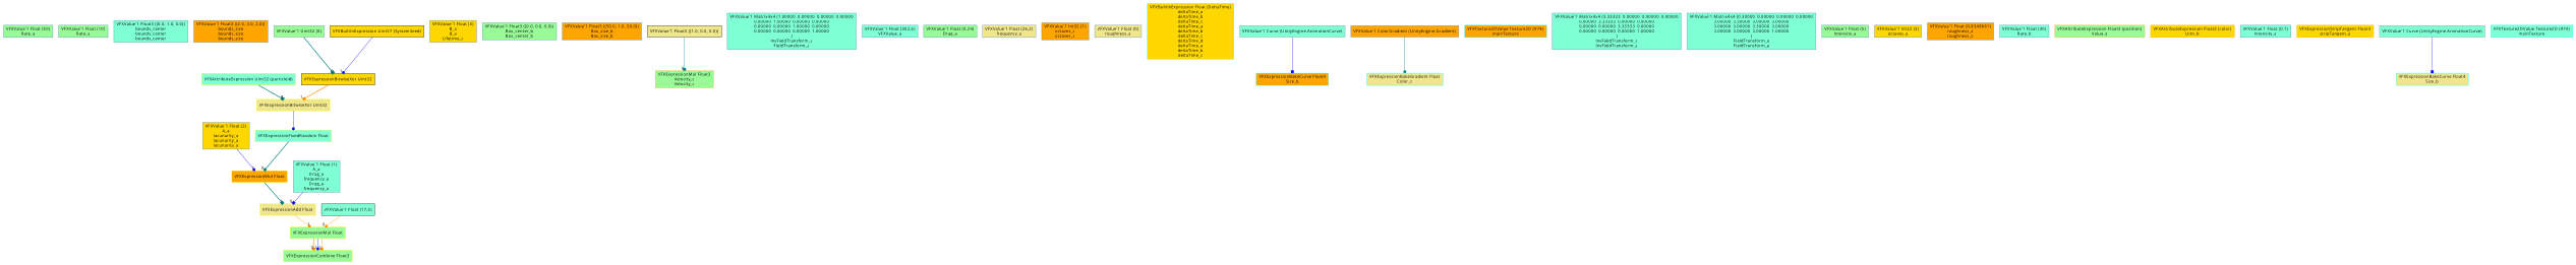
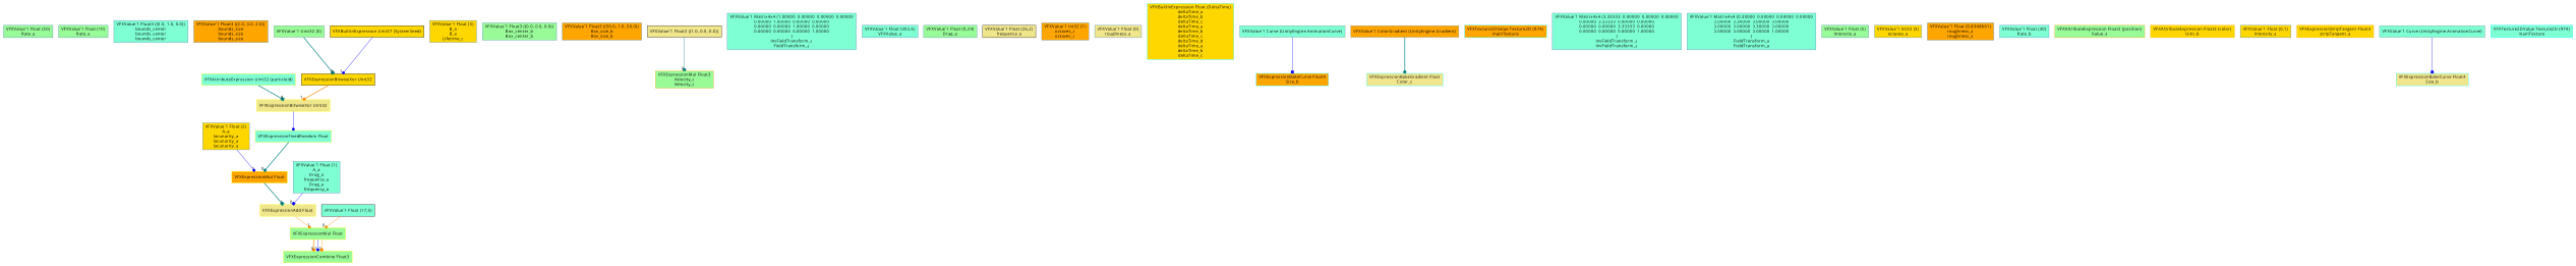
  digraph {
    fontname="Open Sans"
    node [color=steelblue fillcolor=aquamarine fontname="Open Sans" shape=box style=filled]
    edge [arrowhead=dot color=blue fontname="Open Sans" headlabel=0 style=solid]
    n1 [fillcolor=palegreen label="VFXValue`1 Float (50)\nRate_a"]
    n2 [fillcolor=palegreen label="VFXValue`1 Float (10)\nRate_a"]
    n3 [label="VFXValue`1 Float3 ((0.0, 1.0, 0.0))\nbounds_center\nbounds_center\nbounds_center"]
    n4 [fillcolor=orange label="VFXValue`1 Float3 ((2.0, 3.0, 2.0))\nbounds_size\nbounds_size\nbounds_size"]
    n5 [fillcolor=gold label="VFXValue`1 Float (2)\nA_a\nlacunarity_a\nlacunarity_a\nlacunarity_a"]
    n6 [color=yellow fillcolor=orange label="VFXExpressionMul Float"]
    n7 [color=yellow fillcolor=khaki label="VFXExpressionAdd Float"]
    n8 [fillcolor=gold label="VFXValue`1 Float (3)\nB_a\nB_a\nLifetime_c"]
    n9 [fillcolor=palegreen label="VFXValue`1 Float3 ((0.0, 0.0, 0.0))\nBox_center_b\nBox_center_b"]
    n10 [fillcolor=orange label="VFXValue`1 Float3 ((50.0, 1.0, 50.0))\nBox_size_b\nBox_size_b"]
    n11 [color=orange fillcolor=palegreen label="VFXExpressionMul Float3\nVelocity_c\nVelocity_c"]
    n12 [fillcolor=khaki label="VFXValue`1 Float3 ((1.0, 0.0, 0.0))" color=""]
    n13 [color=yellow fillcolor=palegreen label="VFXExpressionCombine Float3"]
    n14 [color=yellow fillcolor=palegreen label="VFXExpressionMul Float"]
    n15 [label="VFXValue`1 Float (17,5)" color=""]
    n16 [label="VFXValue`1 Float (1)\nA_a\nDrag_a\nfrequency_a\nDrag_a\nfrequency_a"]
    n17 [color=yellow label="VFXExpressionFixedRandom Float"]
    n18 [color=yellow fillcolor=khaki label="VFXExpressionBitwiseXor Uint32"]
    n19 [color=yellow label="VFXAttributeExpression Uint32 (particleId)"]
    n20 [fillcolor=gold label="VFXExpressionBitwiseXor Uint32" color=""]
    n21 [color=lightslategray fillcolor=palegreen label="VFXValue`1 Uint32 (0)"]
    n22 [fillcolor=gold label="VFXBuiltInExpression Uint37 (SystemSeed)" color=""]
    n23 [label="VFXValue`1 Matrix4x4 (1.00000	0.00000	0.00000	0.00000\n0.00000	1.00000	0.00000	0.00000\n0.00000	0.00000	1.00000	0.00000\n0.00000	0.00000	0.00000	1.00000\n)\nInvFieldTransform_a\nFieldTransform_a"]
    n24 [label="VFXValue`1 Float (302,6)\nVFXValue_a"]
    n25 [fillcolor=palegreen label="VFXValue`1 Float (0,24)\nDrag_a"]
-   n26 [fillcolor=khaki label="VFXValue`1 Float (26,2)\nfrequency_a"]
+   n26 [color=black fillcolor=khaki label="VFXValue`1 Float (26,2)\nfrequency_a"]
    n27 [fillcolor=orange label="VFXValue`1 Int32 (1)\noctaves_a\noctaves_a"]
    n28 [fillcolor=khaki label="VFXValue`1 Float (0)\nroughness_a"]
    n29 [color=cyan fillcolor=gold label="VFXBuiltInExpression Float (DeltaTime)\ndeltaTime_a\ndeltaTime_b\ndeltaTime_c\ndeltaTime_a\ndeltaTime_b\ndeltaTime_c\ndeltaTime_d\ndeltaTime_a\ndeltaTime_b\ndeltaTime_c"]
    n30 [color=cyan fillcolor=orange label="VFXExpressionBakeCurve Float4\nSize_b"]
    n31 [color=lightslategray label="VFXValue`1 Curve (UnityEngine.AnimationCurve)"]
    n32 [color=cyan fillcolor=khaki label="VFXExpressionBakeGradient Float\nColor_c"]
    n33 [color=lightslategray fillcolor=orange label="VFXValue`1 ColorGradient (UnityEngine.Gradient)"]
    n34 [color=cyan fillcolor=orange label="VFXTexture2DValue Texture2D (974)\nmainTexture"]
    n35 [label="VFXValue`1 Matrix4x4 (3.33333	0.00000	0.00000	0.00000\n0.00000	3.33333	0.00000	0.00000\n0.00000	0.00000	3.33333	0.00000\n0.00000	0.00000	0.00000	1.00000\n)\nInvFieldTransform_a\nInvFieldTransform_a"]
    n36 [label="VFXValue`1 Matrix4x4 (0.30000	0.00000	0.00000	0.00000\n0.00000	0.30000	0.00000	0.00000\n0.00000	0.00000	0.30000	0.00000\n0.00000	0.00000	0.00000	1.00000\n)\nFieldTransform_a\nFieldTransform_a"]
    n37 [fillcolor=palegreen label="VFXValue`1 Float (5)\nIntensity_a"]
    n38 [fillcolor=gold label="VFXValue`1 Int32 (3)\noctaves_a"]
    n39 [fillcolor=orange label="VFXValue`1 Float (0,8348661)\nroughness_a\nroughness_a"]
    n40 [label="VFXValue`1 Float (30)\nRate_b"]
    n41 [color=orange fillcolor=palegreen label="VFXAttributeExpression Float3 (position)\nValue_a"]
    n42 [color=orange fillcolor=gold label="VFXAttributeExpression Float3 (color)\nUint_b"]
-   n43 [label="VFXValue`1 Float (0,1)\nIntensity_a"]
+   n43 [fillcolor=gold label="VFXValue`1 Float (0,1)\nIntensity_a"]
    n44 [color=orange fillcolor=gold label="VFXExpressionStripTangent Float3\nstripTangent_a"]
    n45 [color=cyan fillcolor=khaki label="VFXExpressionBakeCurve Float4\nSize_b"]
    n46 [color=lightslategray label="VFXValue`1 Curve (UnityEngine.AnimationCurve)"]
    n47 [color=cyan label="VFXTexture2DValue Texture2D (974)\nmainTexture"]
    n5 -> n6 [headlabel=1]
    n6 -> n7 [arrowhead=box color=teal headlabel=1 style=bold]
    n7 -> n14 [color=darkorange headlabel=1]
    n12 -> n11 [arrowhead=box color=teal]
    n14 -> n13 [color=darkorange style=bold]
    n14 -> n13 [headlabel=1]
    n14 -> n13 [arrowhead=box color=darkorange headlabel=2]
    n15 -> n14 [color=darkorange]
    n16 -> n7 [arrowhead=box]
    n17 -> n6 [color=teal style=bold]
    n18 -> n17 [headlabel=""]
    n19 -> n18 [arrowhead=box color=teal style=bold]
    n20 -> n18 [color=darkorange headlabel=1 style=bold]
    n21 -> n20 [arrowhead=box color=teal style=bold]
    n22 -> n20 [headlabel=1]
    n31 -> n30 [arrowhead=box headlabel=""]
-   n33 -> n32 [color=teal headlabel=""]
+   n33 -> n32 [color=teal style=bold headlabel=""]
    n46 -> n45 [arrowhead=box headlabel=""]
  }
